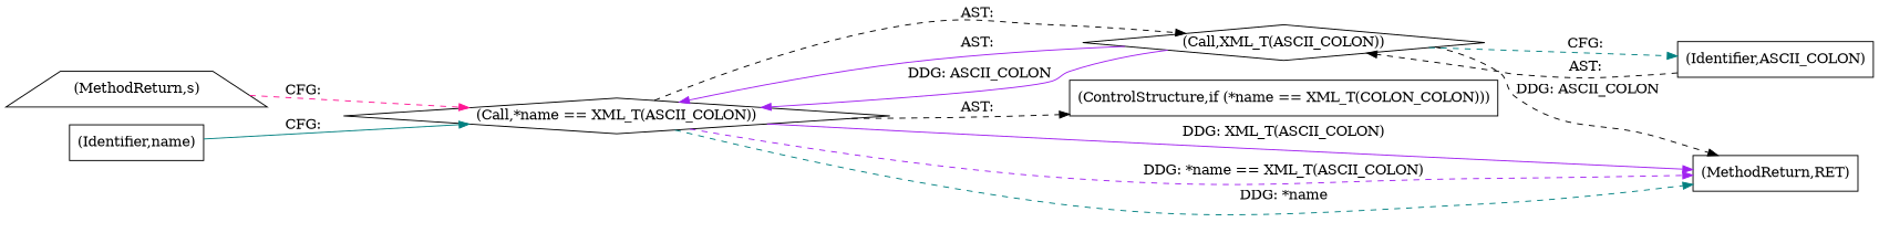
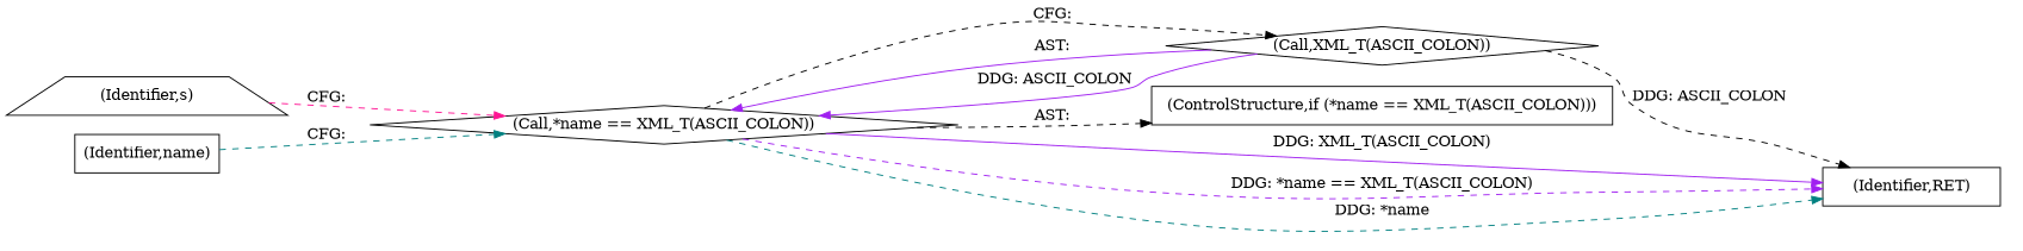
  digraph {
    rankdir=LR
    node [shape=box]
    edge [color=black style=dashed]
    n1 [label="(Call,*name == XML_T(ASCII_COLON))" shape=diamond]
    n2 [label="(Call,XML_T(ASCII_COLON))" shape=diamond]
-   n3 [label="(ControlStructure,if (*name == XML_T(COLON_COLON)))"]
-   n4 [label="(MethodReturn,RET)"]
-   n5 [label="(Identifier,ASCII_COLON)"]
-   n6 [label="(MethodReturn,s)" shape=trapezium]
+   n3 [label="(ControlStructure,if (*name == XML_T(ASCII_COLON)))"]
+   n4 [label="(Identifier,RET)"]
+   n6 [label="(Identifier,s)" shape=trapezium]
    n7 [label="(Identifier,name)"]
-   n1 -> n2 [label="AST: "]
+   n1 -> n2 [label="CFG: "]
    n1 -> n3 [label="AST: "]
    n1 -> n4 [color=purple label="DDG: XML_T(ASCII_COLON)" style=solid]
    n1 -> n4 [color=purple label="DDG: *name == XML_T(ASCII_COLON)"]
    n1 -> n4 [color=teal label="DDG: *name"]
    n2 -> n1 [color=purple label="AST: " style=solid]
    n2 -> n1 [color=purple label="DDG: ASCII_COLON" style=solid]
    n2 -> n4 [label="DDG: ASCII_COLON"]
-   n2 -> n5 [color=teal label="CFG: "]
-   n5 -> n2 [label="AST: "]
    n6 -> n1 [color=deeppink label="CFG: "]
-   n7 -> n1 [color=teal label="CFG: " style=solid]
+   n7 -> n1 [color=teal label="CFG: "]
  }
